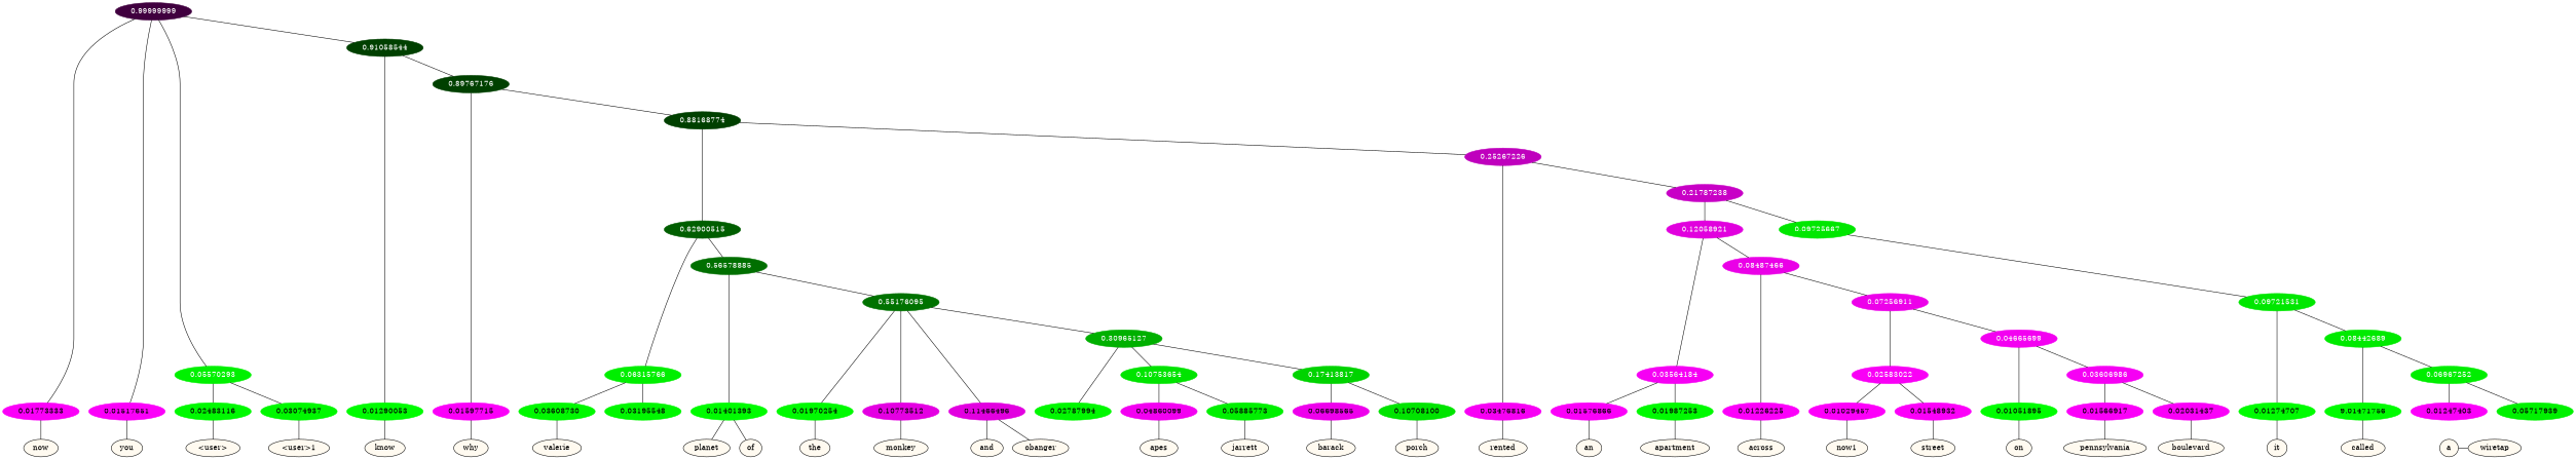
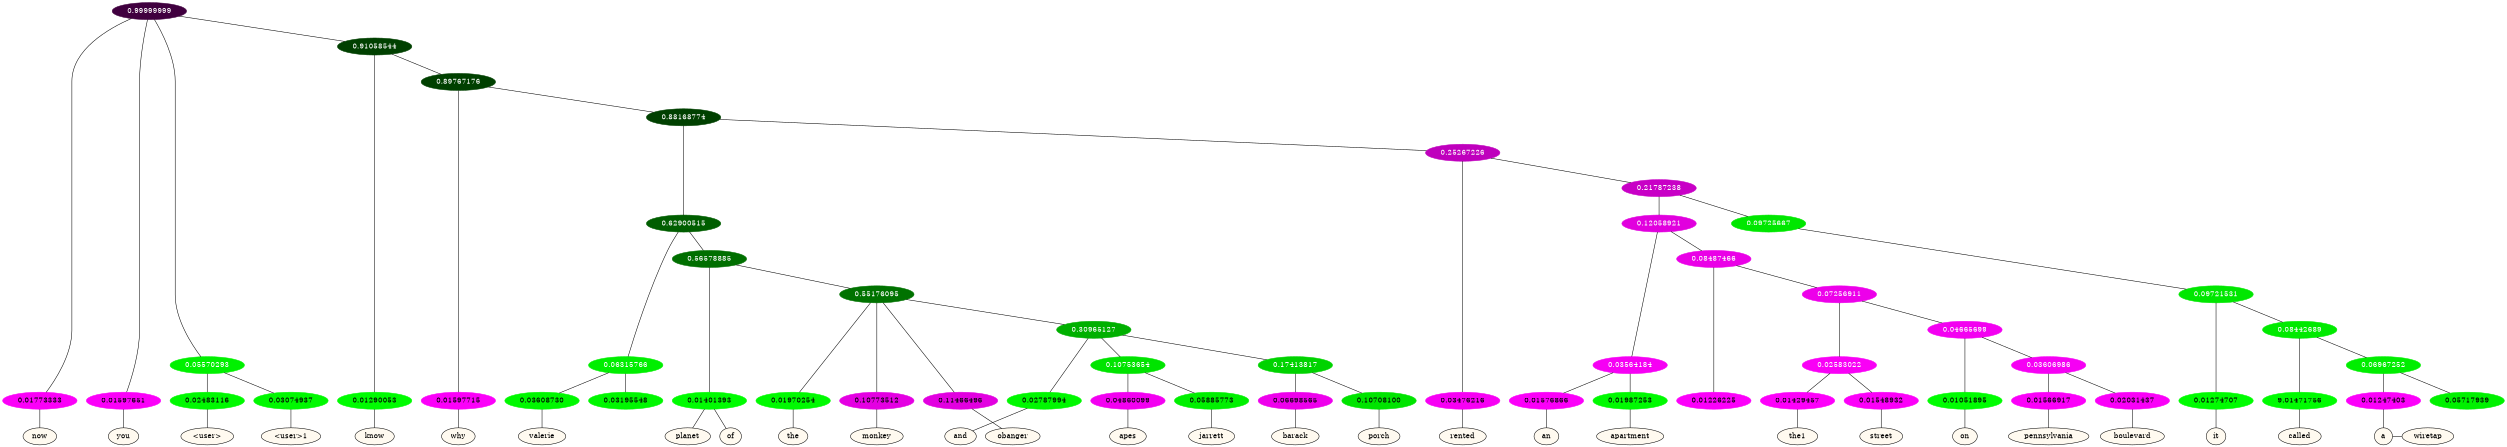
  graph {
    node [color=black format=png nodesep=0.001 ordering=out overlap_scaling=0.01 ranksep=0.001 style=filled]
    n1 [fillcolor=floralwhite height=0.15 label="\<user\>" style="filled,solid" width=0.15]
    n2 [fillcolor=floralwhite height=0.15 label="\<user\>1" style="filled,solid" width=0.15]
    n3 [fillcolor=floralwhite height=0.15 label=now style="filled,solid" width=0.15]
    n4 [fillcolor=floralwhite height=0.15 label=you style="filled,solid" width=0.15]
    n5 [fillcolor=floralwhite height=0.15 label=know style="filled,solid" width=0.15]
    n6 [fillcolor=floralwhite height=0.15 label=why style="filled,solid" width=0.15]
    n7 [fillcolor=floralwhite height=0.15 label=valerie style="filled,solid" width=0.15]
    n8 [fillcolor=floralwhite height=0.15 label=planet style="filled,solid" width=0.15]
    n9 [fillcolor=floralwhite height=0.15 label=of style="filled,solid" width=0.15]
    n10 [fillcolor=floralwhite height=0.15 label=the style="filled,solid" width=0.15]
    n11 [fillcolor=floralwhite height=0.15 label=apes style="filled,solid" width=0.15]
    n12 [fillcolor=floralwhite height=0.15 label=jarrett style="filled,solid" width=0.15]
    n13 [fillcolor=floralwhite height=0.15 label=and style="filled,solid" width=0.15]
    n14 [fillcolor=floralwhite height=0.15 label=barack style="filled,solid" width=0.15]
    n15 [fillcolor=floralwhite height=0.15 label=porch style="filled,solid" width=0.15]
    n16 [fillcolor=floralwhite height=0.15 label=monkey style="filled,solid" width=0.15]
    n17 [fillcolor=floralwhite height=0.15 label=obanger style="filled,solid" width=0.15]
    n18 [fillcolor=floralwhite height=0.15 label=rented style="filled,solid" width=0.15]
    n19 [fillcolor=floralwhite height=0.15 label=an style="filled,solid" width=0.15]
    n20 [fillcolor=floralwhite height=0.15 label=apartment style="filled,solid" width=0.15]
-   n21 [fillcolor=floralwhite height=0.15 label=across style="filled,solid" width=0.15]
-   n22 [fillcolor=floralwhite height=0.15 label=now1 style="filled,solid" width=0.15]
+   n22 [fillcolor=floralwhite height=0.15 label=the1 style="filled,solid" width=0.15]
    n23 [fillcolor=floralwhite height=0.15 label=street style="filled,solid" width=0.15]
    n24 [fillcolor=floralwhite height=0.15 label=on style="filled,solid" width=0.15]
    n25 [fillcolor=floralwhite height=0.15 label=pennsylvania style="filled,solid" width=0.15]
    n26 [fillcolor=floralwhite height=0.15 label=boulevard style="filled,solid" width=0.15]
    n27 [fillcolor=floralwhite height=0.15 label=it style="filled,solid" width=0.15]
    n28 [fillcolor=floralwhite height=0.15 label=called style="filled,solid" width=0.15]
    n29 [fillcolor=floralwhite height=0.15 label=a style="filled,solid" width=0.15]
    n30 [fillcolor=floralwhite height=0.15 label=wiretap style="filled,solid" width=0.15]
    n31 [color="0.334 1.000 0.975" fontcolor=black height=0.15 label=0.02483116 width=0.15]
    n32 [color="0.334 1.000 0.969" fontcolor=black height=0.15 label=0.03074937 width=0.15]
    n33 [color="0.835 1.000 0.982" fontcolor=black height=0.15 label=0.01773333 width=0.15]
-   n34 [color="0.835 1.000 0.984" fontcolor=black height=0.15 label=0.01517651 width=0.15]
+   n34 [color="0.835 1.000 0.984" fontcolor=black height=0.15 label=0.01597651 width=0.15]
    n35 [color="0.334 1.000 0.987" fontcolor=black height=0.15 label=0.01290053 width=0.15]
    n36 [color="0.835 1.000 0.984" fontcolor=black height=0.15 label=0.01597715 width=0.15]
    n37 [color="0.334 1.000 0.969" fontcolor=black height=0.15 label=0.03608730 width=0.15]
    n38 [color="0.334 1.000 0.968" fontcolor=black height=0.15 label=0.03195548 width=0.15]
    n39 [color="0.334 1.000 0.986" fontcolor=black height=0.15 label=0.01401393 width=0.15]
    n40 [color="0.334 1.000 0.980" fontcolor=black height=0.15 label=0.01970254 width=0.15]
    n41 [color="0.835 1.000 0.951" fontcolor=black height=0.15 label=0.04860099 width=0.15]
    n42 [color="0.334 1.000 0.941" fontcolor=black height=0.15 label=0.05885773 width=0.15]
    n43 [color="0.334 1.000 0.972" fontcolor=black height=0.15 label=0.02787994 width=0.15]
    n44 [color="0.835 1.000 0.933" fontcolor=black height=0.15 label=0.06698565 width=0.15]
    n45 [color="0.334 1.000 0.893" fontcolor=black height=0.15 label=0.10708100 width=0.15]
    n46 [color="0.835 1.000 0.892" fontcolor=black height=0.15 label=0.10773512 width=0.15]
    n47 [color="0.835 1.000 0.885" fontcolor=black height=0.15 label=0.11466496 width=0.15]
-   n48 [color="0.835 1.000 0.965" fontcolor=black height=0.15 label=0.03476816 width=0.15]
+   n48 [color="0.835 1.000 0.965" fontcolor=black height=0.15 label=0.03476216 width=0.15]
    n49 [color="0.835 1.000 0.984" fontcolor=black height=0.15 label=0.01576866 width=0.15]
    n50 [color="0.334 1.000 0.980" fontcolor=black height=0.15 label=0.01987253 width=0.15]
    n51 [color="0.835 1.000 0.988" fontcolor=black height=0.15 label=0.01226225 width=0.15]
-   n52 [color="0.835 1.000 0.990" fontcolor=black height=0.15 label=0.01029457 width=0.15]
+   n52 [color="0.835 1.000 0.990" fontcolor=black height=0.15 label=0.01429457 width=0.15]
    n53 [color="0.835 1.000 0.985" fontcolor=black height=0.15 label=0.01548932 width=0.15]
    n54 [color="0.334 1.000 0.989" fontcolor=black height=0.15 label=0.01051895 width=0.15]
    n55 [color="0.835 1.000 0.984" fontcolor=black height=0.15 label=0.01566917 width=0.15]
    n56 [color="0.835 1.000 0.980" fontcolor=black height=0.15 label=0.02031437 width=0.15]
    n57 [color="0.334 1.000 0.987" fontcolor=black height=0.15 label=0.01274707 width=0.15]
    n58 [color="0.334 1.000 0.985" fontcolor=black height=0.15 label=9.01471756 width=0.15]
    n59 [color="0.835 1.000 0.988" fontcolor=black height=0.15 label=0.01247403 width=0.15]
    n60 [color="0.334 1.000 0.943" fontcolor=black height=0.15 label=0.05717939 width=0.15]
    n61 [color="0.835 1.000 0.250" fontcolor=grey99 height=0.15 label=0.99999999 width=0.15]
    n62 [color="0.334 1.000 0.944" fontcolor=grey99 height=0.15 label=0.05570293 width=0.15]
    n63 [color="0.334 1.000 0.250" fontcolor=grey99 height=0.15 label=0.91058544 width=0.15]
    n64 [color="0.334 1.000 0.250" fontcolor=grey99 height=0.15 label=0.89767176 width=0.15]
    n65 [color="0.334 1.000 0.250" fontcolor=grey99 height=0.15 label=0.88168774 width=0.15]
    n66 [color="0.334 1.000 0.371" fontcolor=grey99 height=0.15 label=0.62900515 width=0.15]
    n67 [color="0.835 1.000 0.747" fontcolor=grey99 height=0.15 label=0.25267226 width=0.15]
    n68 [color="0.334 1.000 0.937" fontcolor=grey99 height=0.15 label=0.06315766 width=0.15]
    n69 [color="0.334 1.000 0.434" fontcolor=grey99 height=0.15 label=0.56578885 width=0.15]
    n70 [color="0.835 1.000 0.782" fontcolor=grey99 height=0.15 label=0.21787238 width=0.15]
    n71 [color="0.334 1.000 0.448" fontcolor=grey99 height=0.15 label=0.55176095 width=0.15]
    n72 [color="0.835 1.000 0.879" fontcolor=grey99 height=0.15 label=0.12058921 width=0.15]
    n73 [color="0.334 1.000 0.903" fontcolor=grey99 height=0.15 label=0.09725667 width=0.15]
    n74 [color="0.334 1.000 0.690" fontcolor=grey99 height=0.15 label=0.30965127 width=0.15]
    n75 [color="0.835 1.000 0.964" fontcolor=grey99 height=0.15 label=0.03564184 width=0.15]
    n76 [color="0.835 1.000 0.915" fontcolor=grey99 height=0.15 label=0.08487466 width=0.15]
    n77 [color="0.334 1.000 0.903" fontcolor=grey99 height=0.15 label=0.09721531 width=0.15]
    n78 [color="0.334 1.000 0.892" fontcolor=grey99 height=0.15 label=0.10753654 width=0.15]
    n79 [color="0.334 1.000 0.826" fontcolor=grey99 height=0.15 label=0.17413817 width=0.15]
    n80 [color="0.835 1.000 0.927" fontcolor=grey99 height=0.15 label=0.07256911 width=0.15]
    n81 [color="0.334 1.000 0.916" fontcolor=grey99 height=0.15 label=0.08442689 width=0.15]
    n82 [color="0.835 1.000 0.974" fontcolor=grey99 height=0.15 label=0.02583022 width=0.15]
    n83 [color="0.835 1.000 0.953" fontcolor=grey99 height=0.15 label=0.04665699 width=0.15]
    n84 [color="0.334 1.000 0.930" fontcolor=grey99 height=0.15 label=0.06967252 width=0.15]
    n85 [color="0.835 1.000 0.964" fontcolor=grey99 height=0.15 label=0.03606986 width=0.15]
    subgraph sub_1 {
      rank=same
      n1
      n2
      n3
      n4
      n5
      n6
      n7
      n8
      n9
      n10
      n11
      n12
      n13
      n14
      n15
      n16
      n17
      n18
      n19
      n20
-     n21
      n22
      n23
      n24
      n25
      n26
      n27
      n28
      n29
      n30
    }
    subgraph sub_2 {
      rank=same
      n31
      n32
      n33
      n34
      n35
      n36
      n37
      n38
      n39
      n40
      n41
      n42
      n43
      n44
      n45
      n46
      n47
      n48
      n49
      n50
      n51
      n52
      n53
      n54
      n55
      n56
      n57
      n58
      n59
      n60
    }
    n29 -- n30
    n31 -- n1
    n32 -- n2
    n33 -- n3
    n34 -- n4
    n35 -- n5
    n36 -- n6
    n37 -- n7
    n39 -- n8
    n39 -- n9
    n40 -- n10
    n41 -- n11
    n42 -- n12
-   n47 -- n13
+   n43 -- n13
    n44 -- n14
    n45 -- n15
    n46 -- n16
    n47 -- n17
    n48 -- n18
    n49 -- n19
    n50 -- n20
-   n51 -- n21
    n52 -- n22
    n53 -- n23
    n54 -- n24
    n55 -- n25
    n56 -- n26
    n57 -- n27
    n58 -- n28
+   n59 -- n29
    n61 -- n33
    n61 -- n34
    n61 -- n62
    n61 -- n63
    n62 -- n31
    n62 -- n32
    n63 -- n35
    n63 -- n64
    n64 -- n36
    n64 -- n65
    n65 -- n66
    n65 -- n67
    n66 -- n68
    n66 -- n69
    n67 -- n48
    n67 -- n70
    n68 -- n37
    n68 -- n38
    n69 -- n39
    n69 -- n71
    n70 -- n72
    n70 -- n73
    n71 -- n40
    n71 -- n46
    n71 -- n47
    n71 -- n74
    n72 -- n75
    n72 -- n76
    n73 -- n77
    n74 -- n43
    n74 -- n78
    n74 -- n79
    n75 -- n49
    n75 -- n50
    n76 -- n51
    n76 -- n80
    n77 -- n57
    n77 -- n81
    n78 -- n41
    n78 -- n42
    n79 -- n44
    n79 -- n45
    n80 -- n82
    n80 -- n83
    n81 -- n58
    n81 -- n84
    n82 -- n52
    n82 -- n53
    n83 -- n54
    n83 -- n85
    n84 -- n59
    n84 -- n60
    n85 -- n55
    n85 -- n56
  }
